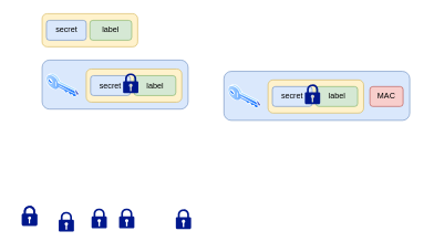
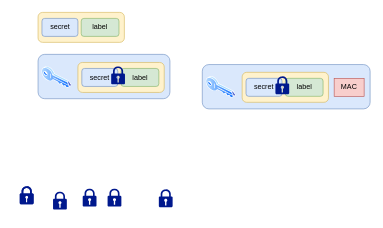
  <mxCell id="0" />
  <mxCell id="1" parent="0" />
  <mxCell id="2" value="" style="rounded=1;whiteSpace=wrap;html=1;fillColor=#dae8fc;strokeColor=#6c8ebf;" vertex="1" parent="1"><mxGeometry x="337" y="107" width="280" height="74" as="geometry" /></mxCell>
  <mxCell id="3" value="" style="rounded=1;whiteSpace=wrap;html=1;fillColor=#dae8fc;strokeColor=#6c8ebf;" vertex="1" parent="1"><mxGeometry x="63" y="90" width="220" height="74" as="geometry" /></mxCell>
  <mxCell id="4" value="" style="rounded=1;whiteSpace=wrap;html=1;fillColor=#fff2cc;strokeColor=#d6b656;" vertex="1" parent="1"><mxGeometry x="63" y="20" width="144" height="50" as="geometry" /></mxCell>
  <mxCell id="5" value="" style="aspect=fixed;perimeter=ellipsePerimeter;html=1;align=center;shadow=0;dashed=0;spacingTop=3;image;image=img/lib/active_directory/key.svg;" parent="1" vertex="1"><mxGeometry x="69" y="110" width="50" height="37" as="geometry" /></mxCell>
  <mxCell id="6" value="" style="shape=image;html=1;verticalAlign=top;verticalLabelPosition=bottom;labelBackgroundColor=#ffffff;imageAspect=0;aspect=fixed;image=https://cdn3.iconfinder.com/data/icons/fantasy-and-role-play-game-adventure-quest/512/Crystal_Shard-128.png" parent="1" vertex="1"><mxGeometry x="25" y="222" width="38" height="38" as="geometry" /></mxCell>
  <mxCell id="7" value="" style="shape=image;html=1;verticalAlign=top;verticalLabelPosition=bottom;labelBackgroundColor=#ffffff;imageAspect=0;aspect=fixed;image=https://cdn3.iconfinder.com/data/icons/fantasy-and-role-play-game-adventure-quest/512/Crystal_Shard-128.png" parent="1" vertex="1"><mxGeometry x="63" y="222" width="38" height="38" as="geometry" /></mxCell>
  <mxCell id="8" value="" style="shape=image;html=1;verticalAlign=top;verticalLabelPosition=bottom;labelBackgroundColor=#ffffff;imageAspect=0;aspect=fixed;image=https://cdn3.iconfinder.com/data/icons/fantasy-and-role-play-game-adventure-quest/512/Crystal_Shard-128.png" parent="1" vertex="1"><mxGeometry x="125" y="222" width="38" height="38" as="geometry" /></mxCell>
  <mxCell id="9" value="" style="shape=image;html=1;verticalAlign=top;verticalLabelPosition=bottom;labelBackgroundColor=#ffffff;imageAspect=0;aspect=fixed;image=https://cdn3.iconfinder.com/data/icons/fantasy-and-role-play-game-adventure-quest/512/Crystal_Shard-128.png" parent="1" vertex="1"><mxGeometry x="177" y="222" width="38" height="38" as="geometry" /></mxCell>
  <mxCell id="10" value="" style="shape=image;html=1;verticalAlign=top;verticalLabelPosition=bottom;labelBackgroundColor=#ffffff;imageAspect=0;aspect=fixed;image=https://cdn3.iconfinder.com/data/icons/fantasy-and-role-play-game-adventure-quest/512/Crystal_Shard-128.png" parent="1" vertex="1"><mxGeometry x="252" y="222" width="38" height="38" as="geometry" /></mxCell>
  <mxCell id="11" value="" style="group" parent="1" vertex="1" connectable="0"><mxGeometry x="75.5" y="310" width="48" height="48" as="geometry" /></mxCell>
  <mxCell id="12" value="" style="shape=image;html=1;verticalAlign=top;verticalLabelPosition=bottom;labelBackgroundColor=#ffffff;imageAspect=0;aspect=fixed;image=https://cdn3.iconfinder.com/data/icons/fantasy-and-role-play-game-adventure-quest/512/Crystal_Shard-128.png" parent="11" vertex="1"><mxGeometry width="48" height="48" as="geometry" /></mxCell>
  <mxCell id="13" value="" style="aspect=fixed;pointerEvents=1;shadow=0;dashed=0;html=1;strokeColor=none;labelPosition=center;verticalLabelPosition=bottom;verticalAlign=top;align=center;fillColor=#00188D;shape=mxgraph.mscae.enterprise.lock" parent="11" vertex="1"><mxGeometry x="12.5" y="9" width="23" height="30" as="geometry" /></mxCell>
  <mxCell id="14" value="" style="group" parent="1" vertex="1" connectable="0"><mxGeometry x="125" y="305" width="48" height="48" as="geometry" /></mxCell>
  <mxCell id="15" value="" style="shape=image;html=1;verticalAlign=top;verticalLabelPosition=bottom;labelBackgroundColor=#ffffff;imageAspect=0;aspect=fixed;image=https://cdn3.iconfinder.com/data/icons/fantasy-and-role-play-game-adventure-quest/512/Crystal_Shard-128.png" parent="14" vertex="1"><mxGeometry width="48" height="48" as="geometry" /></mxCell>
  <mxCell id="16" value="" style="aspect=fixed;pointerEvents=1;shadow=0;dashed=0;html=1;strokeColor=none;labelPosition=center;verticalLabelPosition=bottom;verticalAlign=top;align=center;fillColor=#00188D;shape=mxgraph.mscae.enterprise.lock" parent="14" vertex="1"><mxGeometry x="12.5" y="9" width="23" height="30" as="geometry" /></mxCell>
  <mxCell id="17" value="" style="group" parent="1" vertex="1" connectable="0"><mxGeometry x="20" y="301" width="48" height="48" as="geometry" /></mxCell>
  <mxCell id="18" value="" style="shape=image;html=1;verticalAlign=top;verticalLabelPosition=bottom;labelBackgroundColor=#ffffff;imageAspect=0;aspect=fixed;image=https://cdn3.iconfinder.com/data/icons/fantasy-and-role-play-game-adventure-quest/512/Crystal_Shard-128.png" parent="17" vertex="1"><mxGeometry width="48" height="48" as="geometry" /></mxCell>
  <mxCell id="19" value="" style="aspect=fixed;pointerEvents=1;shadow=0;dashed=0;html=1;strokeColor=none;labelPosition=center;verticalLabelPosition=bottom;verticalAlign=top;align=center;fillColor=#00188D;shape=mxgraph.mscae.enterprise.lock" parent="17" vertex="1"><mxGeometry x="12.5" y="9" width="23" height="30" as="geometry" /></mxCell>
  <mxCell id="20" value="" style="group" vertex="1" connectable="0" parent="17"><mxGeometry width="48" height="48" as="geometry" /></mxCell>
  <mxCell id="21" value="" style="shape=image;html=1;verticalAlign=top;verticalLabelPosition=bottom;labelBackgroundColor=#ffffff;imageAspect=0;aspect=fixed;image=https://cdn3.iconfinder.com/data/icons/fantasy-and-role-play-game-adventure-quest/512/Crystal_Shard-128.png" vertex="1" parent="20"><mxGeometry width="48" height="48" as="geometry" /></mxCell>
  <mxCell id="22" value="" style="aspect=fixed;pointerEvents=1;shadow=0;dashed=0;html=1;strokeColor=none;labelPosition=center;verticalLabelPosition=bottom;verticalAlign=top;align=center;fillColor=#00188D;shape=mxgraph.mscae.enterprise.lock" vertex="1" parent="20"><mxGeometry x="12.5" y="9" width="23" height="30" as="geometry" /></mxCell>
  <mxCell id="23" value="" style="group" parent="1" vertex="1" connectable="0"><mxGeometry x="166.5" y="305" width="48" height="48" as="geometry" /></mxCell>
  <mxCell id="24" value="" style="shape=image;html=1;verticalAlign=top;verticalLabelPosition=bottom;labelBackgroundColor=#ffffff;imageAspect=0;aspect=fixed;image=https://cdn3.iconfinder.com/data/icons/fantasy-and-role-play-game-adventure-quest/512/Crystal_Shard-128.png" parent="23" vertex="1"><mxGeometry width="48" height="48" as="geometry" /></mxCell>
  <mxCell id="25" value="" style="aspect=fixed;pointerEvents=1;shadow=0;dashed=0;html=1;strokeColor=none;labelPosition=center;verticalLabelPosition=bottom;verticalAlign=top;align=center;fillColor=#00188D;shape=mxgraph.mscae.enterprise.lock" parent="23" vertex="1"><mxGeometry x="12.5" y="9" width="23" height="30" as="geometry" /></mxCell>
  <mxCell id="26" value="" style="group" parent="1" vertex="1" connectable="0"><mxGeometry x="252" y="306" width="48" height="48" as="geometry" /></mxCell>
  <mxCell id="27" value="" style="shape=image;html=1;verticalAlign=top;verticalLabelPosition=bottom;labelBackgroundColor=#ffffff;imageAspect=0;aspect=fixed;image=https://cdn3.iconfinder.com/data/icons/fantasy-and-role-play-game-adventure-quest/512/Crystal_Shard-128.png" parent="26" vertex="1"><mxGeometry width="48" height="48" as="geometry" /></mxCell>
  <mxCell id="28" value="" style="aspect=fixed;pointerEvents=1;shadow=0;dashed=0;html=1;strokeColor=none;labelPosition=center;verticalLabelPosition=bottom;verticalAlign=top;align=center;fillColor=#00188D;shape=mxgraph.mscae.enterprise.lock" parent="26" vertex="1"><mxGeometry x="12.5" y="9" width="23" height="30" as="geometry" /></mxCell>
  <mxCell id="29" value="secret" style="rounded=1;whiteSpace=wrap;html=1;fillColor=#dae8fc;strokeColor=#6c8ebf;" vertex="1" parent="1"><mxGeometry x="69.5" y="30" width="60" height="30" as="geometry" /></mxCell>
  <mxCell id="30" value="label" style="rounded=1;whiteSpace=wrap;html=1;fillColor=#d5e8d4;strokeColor=#82b366;" vertex="1" parent="1"><mxGeometry x="135" y="30" width="63" height="30" as="geometry" /></mxCell>
  <mxCell id="31" value="" style="rounded=1;whiteSpace=wrap;html=1;fillColor=#fff2cc;strokeColor=#d6b656;" vertex="1" parent="1"><mxGeometry x="129.5" y="103.5" width="144" height="50" as="geometry" /></mxCell>
  <mxCell id="32" value="secret" style="rounded=1;whiteSpace=wrap;html=1;fillColor=#dae8fc;strokeColor=#6c8ebf;" vertex="1" parent="1"><mxGeometry x="136" y="113.5" width="60" height="30" as="geometry" /></mxCell>
  <mxCell id="33" value="label" style="rounded=1;whiteSpace=wrap;html=1;fillColor=#d5e8d4;strokeColor=#82b366;" vertex="1" parent="1"><mxGeometry x="201.5" y="113.5" width="63" height="30" as="geometry" /></mxCell>
  <mxCell id="34" value="" style="aspect=fixed;pointerEvents=1;shadow=0;dashed=0;html=1;strokeColor=none;labelPosition=center;verticalLabelPosition=bottom;verticalAlign=top;align=center;fillColor=#00188D;shape=mxgraph.mscae.enterprise.lock" vertex="1" parent="1"><mxGeometry x="185" y="110" width="23" height="30" as="geometry" /></mxCell>
- <mxCell id="35" value="MAC" style="rounded=1;whiteSpace=wrap;html=1;fillColor=#f8cecc;strokeColor=#b85450;" vertex="1" parent="1"><mxGeometry x="557" y="130" width="50" height="30" as="geometry" /></mxCell>
+ <mxCell id="35" value="MAC" style="whiteSpace=wrap;html=1;fillColor=#f8cecc;strokeColor=#b85450;rounded=0;" vertex="1" parent="1"><mxGeometry x="557" y="130" width="50" height="30" as="geometry" /></mxCell>
  <mxCell id="36" value="" style="aspect=fixed;perimeter=ellipsePerimeter;html=1;align=center;shadow=0;dashed=0;spacingTop=3;image;image=img/lib/active_directory/key.svg;" vertex="1" parent="1"><mxGeometry x="343" y="126.5" width="50" height="37" as="geometry" /></mxCell>
  <mxCell id="37" value="" style="rounded=1;whiteSpace=wrap;html=1;fillColor=#fff2cc;strokeColor=#d6b656;" vertex="1" parent="1"><mxGeometry x="403.5" y="120" width="144" height="50" as="geometry" /></mxCell>
  <mxCell id="38" value="secret" style="rounded=1;whiteSpace=wrap;html=1;fillColor=#dae8fc;strokeColor=#6c8ebf;" vertex="1" parent="1"><mxGeometry x="410" y="130" width="60" height="30" as="geometry" /></mxCell>
  <mxCell id="39" value="label" style="rounded=1;whiteSpace=wrap;html=1;fillColor=#d5e8d4;strokeColor=#82b366;" vertex="1" parent="1"><mxGeometry x="475.5" y="130" width="63" height="30" as="geometry" /></mxCell>
  <mxCell id="40" value="" style="aspect=fixed;pointerEvents=1;shadow=0;dashed=0;html=1;strokeColor=none;labelPosition=center;verticalLabelPosition=bottom;verticalAlign=top;align=center;fillColor=#00188D;shape=mxgraph.mscae.enterprise.lock" vertex="1" parent="1"><mxGeometry x="459" y="126.5" width="23" height="30" as="geometry" /></mxCell>
